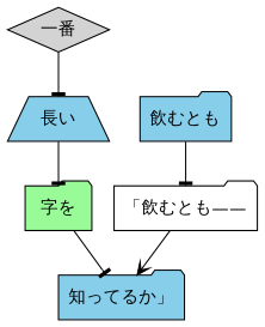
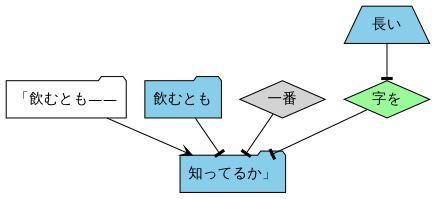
  digraph {
    node [fillcolor=skyblue shape=folder style=filled]
    edge [arrowhead=tee]
    n1 [fillcolor=white label="「飲むとも——"]
    n2 [label="知ってるか」"]
    n3 [label="飲むとも"]
    n4 [fillcolor=lightgrey label="一番" shape=diamond]
    n5 [label="長い" shape=trapezium]
-   n6 [fillcolor=palegreen label="字を"]
+   n6 [fillcolor=palegreen label="字を" shape=diamond]
    n1 -> n2 [arrowhead=vee]
-   n3 -> n1
-   n4 -> n5
+   n3 -> n2
+   n4 -> n2
    n5 -> n6
    n6 -> n2
  }
